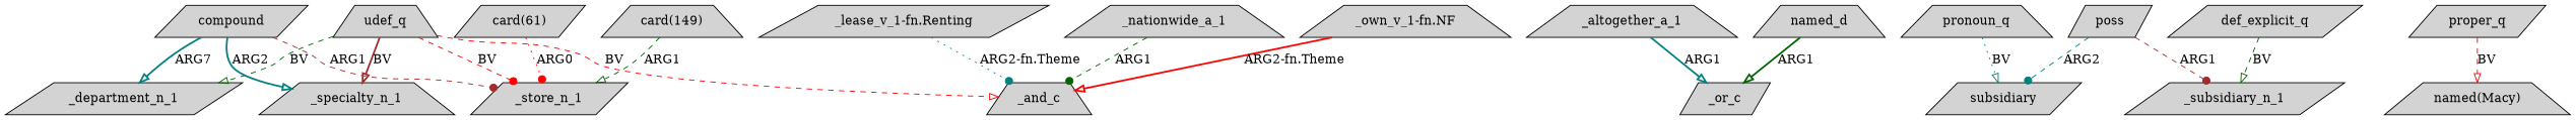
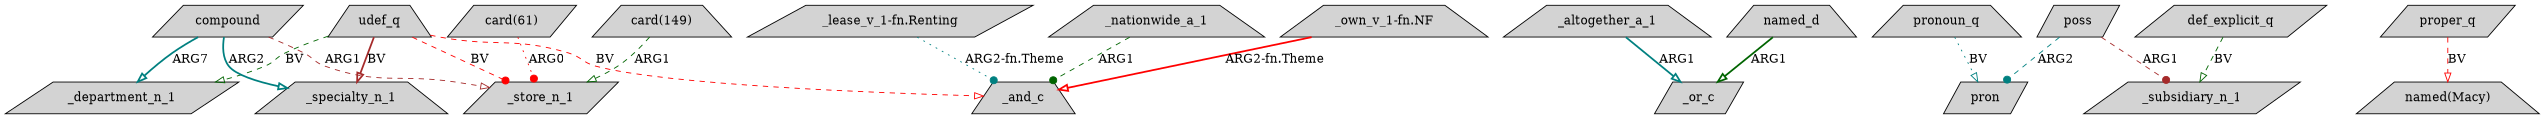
  digraph {
    node [shape=parallelogram style=filled]
    edge [arrowhead=onormal color=teal style=dashed]
    udef_q [shape=trapezium]
    _department_n_1
    _specialty_n_1 [shape=trapezium]
    _and_c [shape=trapezium]
    _store_n_1
    _altogether_a_1 [shape=trapezium]
    _or_c
    "_lease_v_1-fn.Renting"
    poss
-   pron [label=subsidiary]
+   pron
    _subsidiary_n_1
    def_explicit_q
    compound
    "card(149)" [shape=trapezium]
    _nationwide_a_1 [shape=trapezium]
    pronoun_q [shape=trapezium]
    "card(61)"
    "named(Macy)" [shape=trapezium]
    proper_q
    n20 [label=named_d shape=trapezium]
    "_own_v_1-fn.NF" [shape=trapezium]
    udef_q -> _department_n_1 [color=darkgreen label=BV]
    udef_q -> _specialty_n_1 [color=brown label=BV style=bold]
    udef_q -> _and_c [color=red label=BV]
    udef_q -> _store_n_1 [arrowhead=dot color=red label=BV]
    _altogether_a_1 -> _or_c [label=ARG1 style=bold]
    "_lease_v_1-fn.Renting" -> _and_c [arrowhead=dot label="ARG2-fn.Theme" style=dotted]
    poss -> pron [arrowhead=dot label=ARG2]
    poss -> _subsidiary_n_1 [arrowhead=dot color=brown label=ARG1]
    def_explicit_q -> _subsidiary_n_1 [color=darkgreen label=BV]
    compound -> _department_n_1 [label=ARG7 style=bold]
    compound -> _specialty_n_1 [label=ARG2 style=bold]
-   compound -> _store_n_1 [arrowhead=dot color=brown label=ARG1]
+   compound -> _store_n_1 [color=brown label=ARG1]
    "card(149)" -> _store_n_1 [color=darkgreen label=ARG1]
    _nationwide_a_1 -> _and_c [arrowhead=dot color=darkgreen label=ARG1]
    pronoun_q -> pron [label=BV style=dotted]
    "card(61)" -> _store_n_1 [arrowhead=dot color=red label=ARG0 style=dotted]
    proper_q -> "named(Macy)" [color=red label=BV]
    n20 -> _or_c [color=darkgreen label=ARG1 style=bold]
    "_own_v_1-fn.NF" -> _and_c [color=red label="ARG2-fn.Theme" style=bold]
  }
